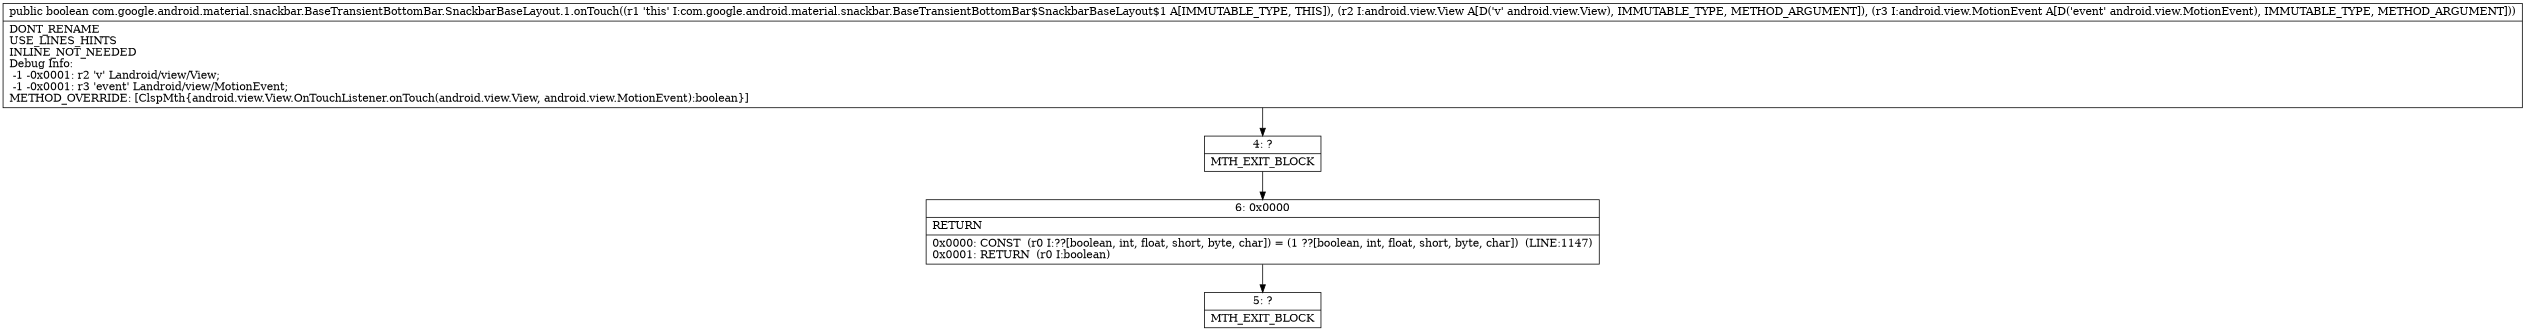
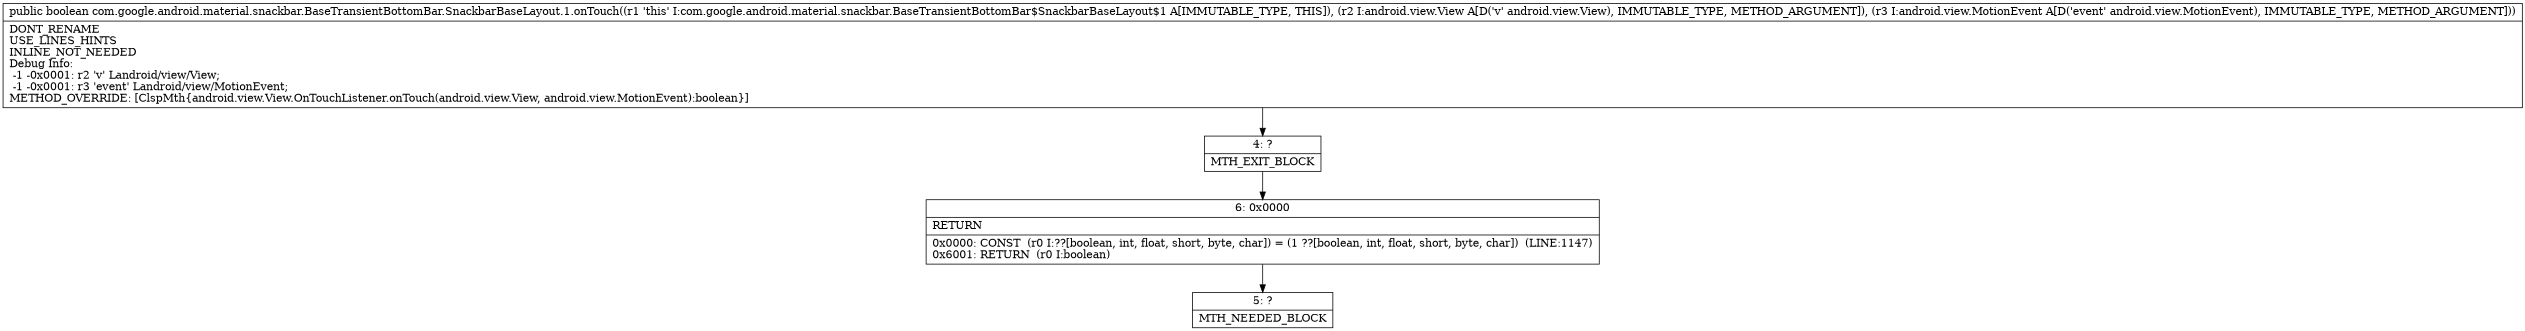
  digraph {
    node [shape=record]
    n1 [label="{4\:\ ?|MTH_EXIT_BLOCK\l}"]
-   n2 [label="{6\:\ 0x0000|RETURN\l|0x0000: CONST  (r0 I:??[boolean, int, float, short, byte, char]) = (1 ??[boolean, int, float, short, byte, char])  (LINE:1147)\l0x0001: RETURN  (r0 I:boolean) \l}"]
-   n3 [label="{5\:\ ?|MTH_EXIT_BLOCK\l}"]
+   n2 [label="{6\:\ 0x0000|RETURN\l|0x0000: CONST  (r0 I:??[boolean, int, float, short, byte, char]) = (1 ??[boolean, int, float, short, byte, char])  (LINE:1147)\l0x6001: RETURN  (r0 I:boolean) \l}"]
+   n3 [label="{5\:\ ?|MTH_NEEDED_BLOCK\l}"]
    n4 [label="{public boolean com.google.android.material.snackbar.BaseTransientBottomBar.SnackbarBaseLayout.1.onTouch((r1 'this' I:com.google.android.material.snackbar.BaseTransientBottomBar$SnackbarBaseLayout$1 A[IMMUTABLE_TYPE, THIS]), (r2 I:android.view.View A[D('v' android.view.View), IMMUTABLE_TYPE, METHOD_ARGUMENT]), (r3 I:android.view.MotionEvent A[D('event' android.view.MotionEvent), IMMUTABLE_TYPE, METHOD_ARGUMENT]))  | DONT_RENAME\lUSE_LINES_HINTS\lINLINE_NOT_NEEDED\lDebug Info:\l  \-1 \-0x0001: r2 'v' Landroid\/view\/View;\l  \-1 \-0x0001: r3 'event' Landroid\/view\/MotionEvent;\lMETHOD_OVERRIDE: [ClspMth\{android.view.View.OnTouchListener.onTouch(android.view.View, android.view.MotionEvent):boolean\}]\l}"]
    n1 -> n2
    n2 -> n3
    n4 -> n1
  }
